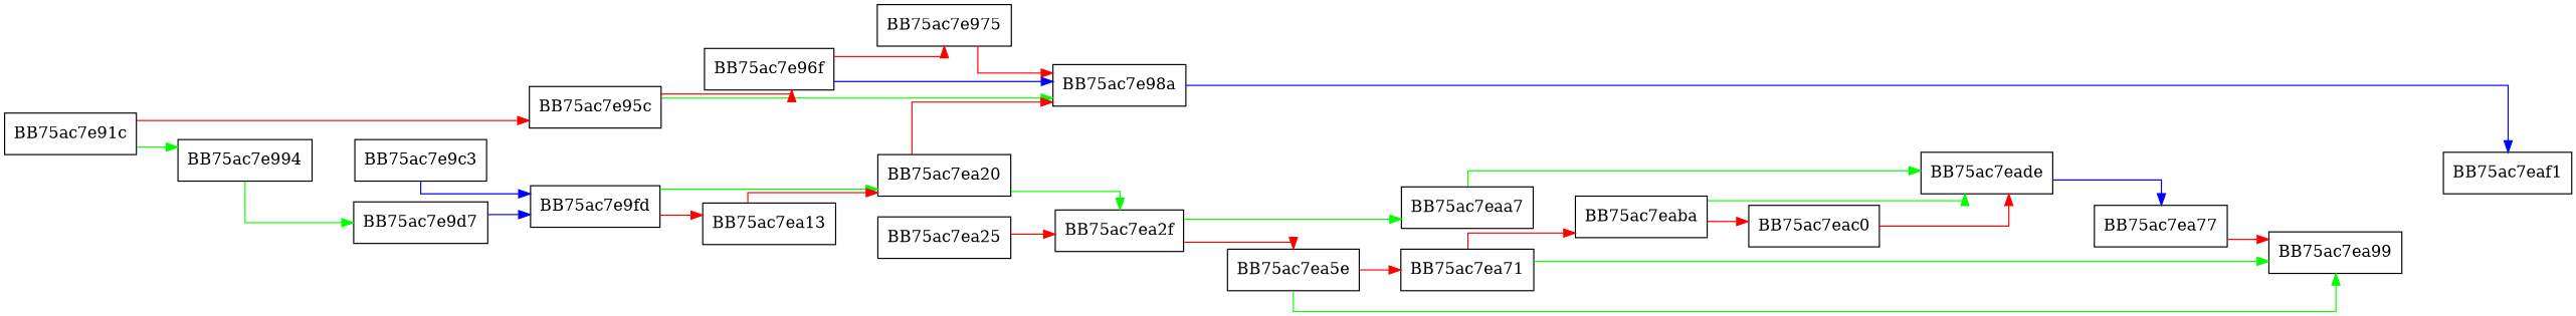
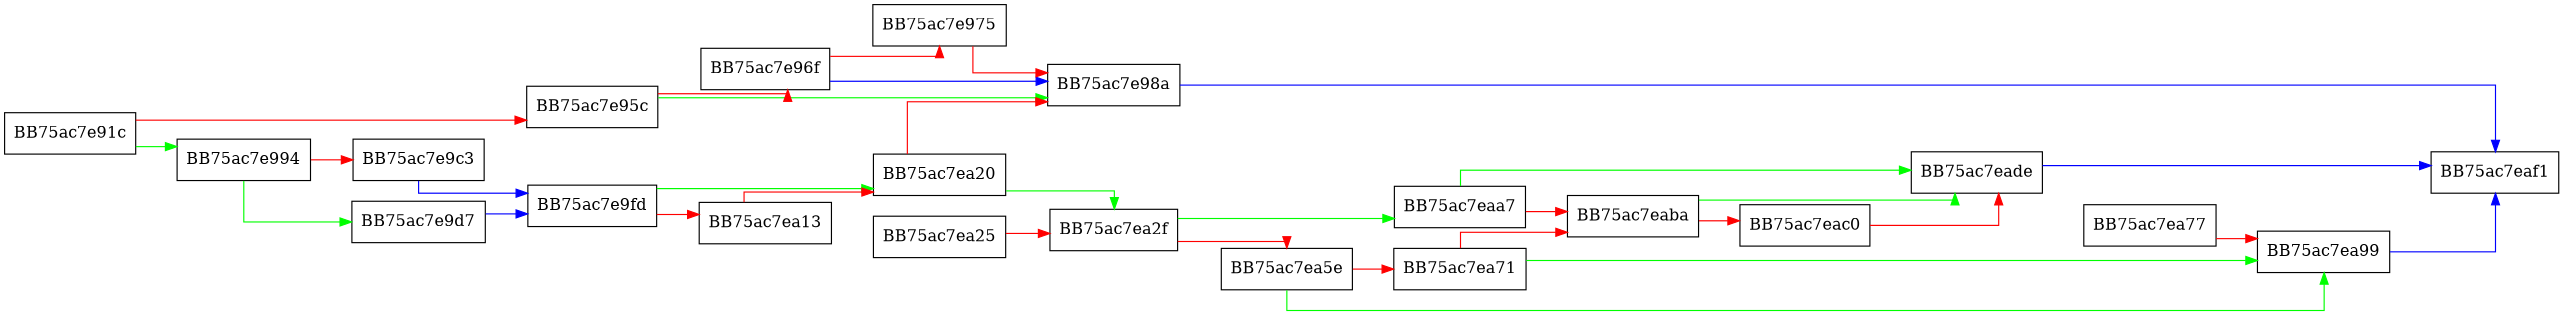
  digraph {
    rankdir=LR
    splines=ortho
    node [shape=box]
    edge [color=red]
    BB75ac7e91c
    BB75ac7e994
    BB75ac7e95c
    BB75ac7e9d7
    BB75ac7e9c3
    BB75ac7e98a
    BB75ac7e96f
    BB75ac7e9fd
    BB75ac7eaf1
    BB75ac7e975
    BB75ac7ea20
    BB75ac7ea13
    BB75ac7ea2f
    BB75ac7eaa7
    BB75ac7ea5e
    BB75ac7ea25
    BB75ac7eade
    BB75ac7eaba
    BB75ac7ea99
    BB75ac7ea71
    BB75ac7eac0
    BB75ac7ea77
    BB75ac7e91c -> BB75ac7e994 [color=green]
    BB75ac7e91c -> BB75ac7e95c
    BB75ac7e994 -> BB75ac7e9d7 [color=green]
+   BB75ac7e994 -> BB75ac7e9c3
    BB75ac7e95c -> BB75ac7e98a [color=green]
    BB75ac7e95c -> BB75ac7e96f
    BB75ac7e9d7 -> BB75ac7e9fd [color=blue]
    BB75ac7e9c3 -> BB75ac7e9fd [color=blue]
    BB75ac7e98a -> BB75ac7eaf1 [color=blue]
    BB75ac7e96f -> BB75ac7e98a [color=blue]
    BB75ac7e96f -> BB75ac7e975
    BB75ac7e9fd -> BB75ac7ea20 [color=green]
    BB75ac7e9fd -> BB75ac7ea13
    BB75ac7e975 -> BB75ac7e98a
    BB75ac7ea20 -> BB75ac7e98a
    BB75ac7ea20 -> BB75ac7ea2f [color=green]
    BB75ac7ea13 -> BB75ac7ea20
    BB75ac7ea2f -> BB75ac7eaa7 [color=green]
    BB75ac7ea2f -> BB75ac7ea5e
    BB75ac7eaa7 -> BB75ac7eade [color=green]
+   BB75ac7eaa7 -> BB75ac7eaba
    BB75ac7ea5e -> BB75ac7ea99 [color=green]
    BB75ac7ea5e -> BB75ac7ea71
    BB75ac7ea25 -> BB75ac7ea2f
-   BB75ac7eade -> BB75ac7ea77 [color=blue]
+   BB75ac7eade -> BB75ac7eaf1 [color=blue]
    BB75ac7eaba -> BB75ac7eade [color=green]
    BB75ac7eaba -> BB75ac7eac0
+   BB75ac7ea99 -> BB75ac7eaf1 [color=blue]
    BB75ac7ea71 -> BB75ac7eaba
    BB75ac7ea71 -> BB75ac7ea99 [color=green]
    BB75ac7eac0 -> BB75ac7eade
    BB75ac7ea77 -> BB75ac7ea99
  }
